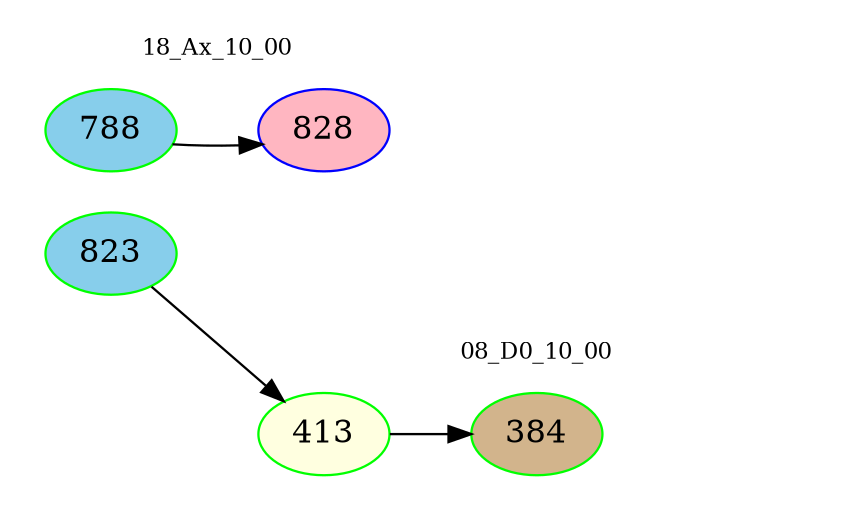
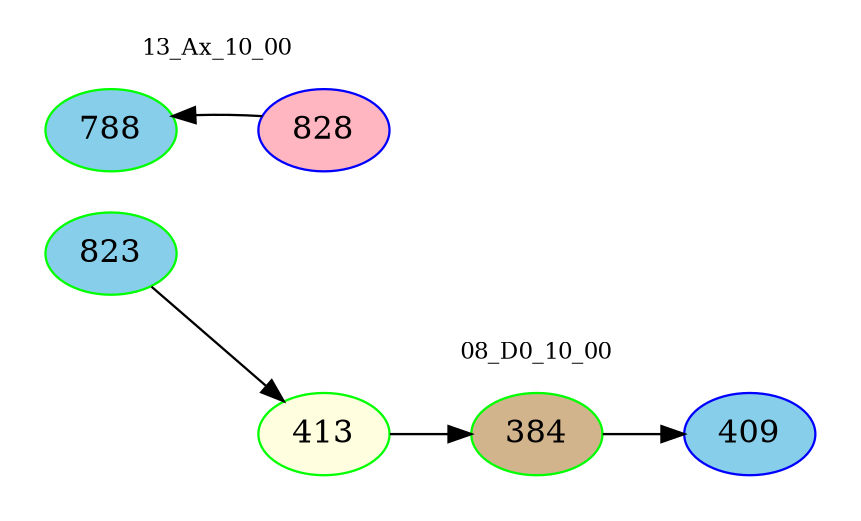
  digraph {
    fontname="DejaVu Serif"
    rankdir=LR
    node [color=green fillcolor=skyblue fontname="DejaVu Serif" style=filled]
    edge [color=black fontname="DejaVu Serif"]
    n1 [label=823]
    n2 [label=788]
    n3 [color=blue fillcolor=lightpink label=828]
    n4 [fillcolor=lightyellow label=413]
    n5 [fillcolor=tan label=384]
+   n6 [color=blue label=409]
    subgraph cluster_1 {
      color=white
      fontsize=10
-     label="18_Ax_10_00"
+     label="13_Ax_10_00"
      n1
      n2
      n3
    }
    subgraph cluster_2 {
      color=white
      fontsize=10
      label="08_D0_10_00"
      n4
      n5
+     n6
    }
    n1 -> n4
-   n2 -> n3
+   n3 -> n2
    n4 -> n5
+   n5 -> n6
  }
